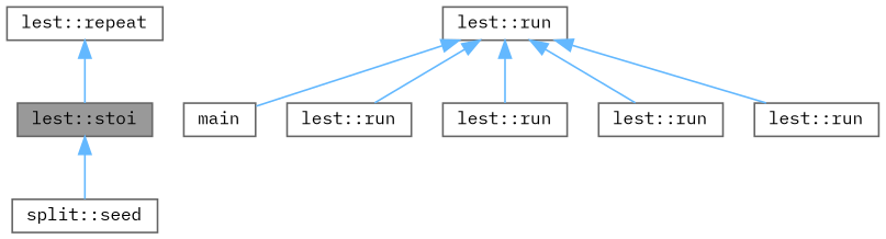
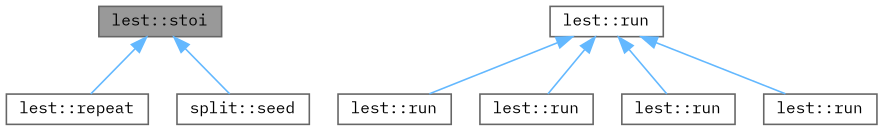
  digraph {
    fontname="IBM Plex Mono"
    rankdir=TB
    node [color=grey40 fillcolor=white fontname="IBM Plex Mono" fontsize=10 shape=box style=filled]
    edge [color=steelblue1 dir=back fontname="IBM Plex Mono" fontsize=10 labelfontname=Helvetica labelfontsize=10 style=solid]
    n1 [color=gray40 fillcolor=grey60 fontcolor=black height=0.2 label="lest::stoi" width=0.4]
    n2 [height=0.2 label="lest::repeat" width=0.4]
    n3 [height=0.2 label="split::seed" width=0.4]
    n4 [height=0.2 label="lest::run" width=0.4]
-   n5 [height=0.2 label=main width=0.4]
    n6 [height=0.2 label="lest::run" width=0.4]
    n7 [height=0.2 label="lest::run" width=0.4]
    n8 [height=0.2 label="lest::run" width=0.4]
    n9 [height=0.2 label="lest::run" width=0.4]
-   n2 -> n1
+   n1 -> n2
    n1 -> n3
-   n4 -> n5
    n4 -> n6
    n4 -> n7
    n4 -> n8
    n4 -> n9
  }
